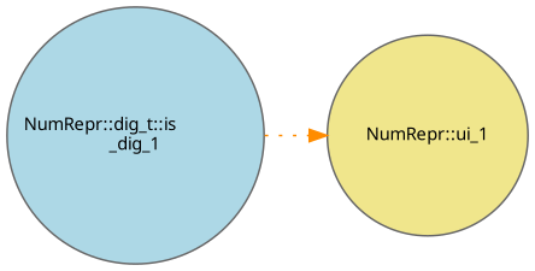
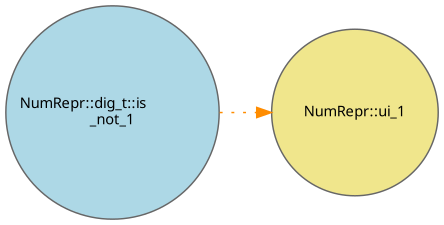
  digraph {
    rankdir=LR
    fontname="Noto Sans"
    node [fontname="Noto Sans" fontsize=10 shape=circle style=filled]
-   n1 [color=gray40 fillcolor=lightblue fontcolor=black height=0.2 label="NumRepr::dig_t::is\l_dig_1" width=0.4]
+   n1 [color=gray40 fillcolor=lightblue fontcolor=black height=0.2 label="NumRepr::dig_t::is\l_not_1" width=0.4]
    n2 [color=grey40 fillcolor=khaki height=0.2 label="NumRepr::ui_1" width=0.4]
    n1 -> n2 [color=darkorange fontname="Noto Sans" fontsize=10 labelfontname=Helvetica labelfontsize=10 style=dotted arrowhead=normal]
  }
